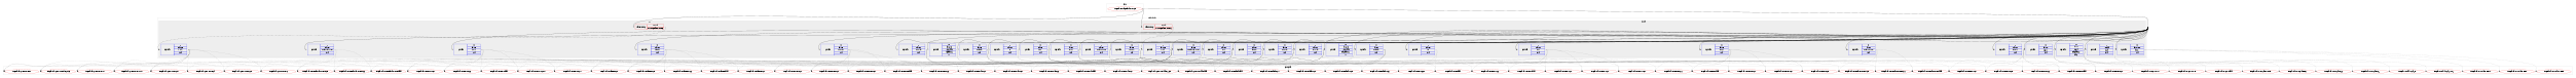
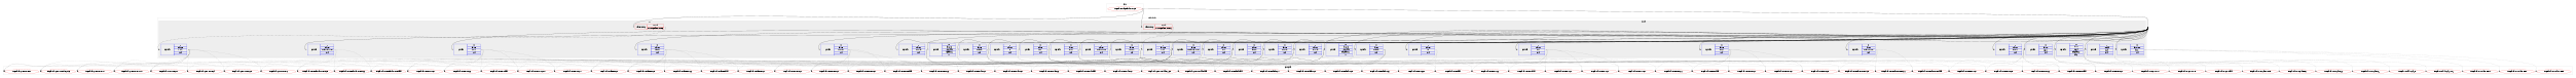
  digraph {
    compound=true
    concentrate=true
    fontname=Helvetica
    fontsize=10
    newrank=true
    rankdir=TB
    ranksep=1.5
    node [color=red fontname=Helvetica fontsize=10]
    edge [arrowhead=vee headport=w style=dotted tailport=e weight=100]
    n1 [label="portage://ros-meta/geometry2-0.6.3" width=4]
    n2 [color=blue label=<<TABLE BORDER="0" CELLBORDER="1" CELLSPACING="0" CELLPADDING="4" WIDTH="220"><TR><TD ROWSPAN="6" CELLPADDING="30">pack_dep</TD></TR><TR><TD WIDTH="110">no</TD></TR><TR><TD>dev-lang</TD></TR><TR><TD>python</TD></TR><TR><TD>none</TD></TR><TR><TD></TD></TR></TABLE>> shape=none]
    n3 [label=<<TABLE BORDER="0" CELLBORDER="1" CELLSPACING="0" CELLPADDING="4"><TR><TD ROWSPAN="3" CELLPADDING="10">use_conditional</TD></TR><TR><TD>positive</TD></TR><TR><TD>python_targets_python3_6</TD></TR></TABLE>> shape=none]
    n4 [color=blue label=<<TABLE BORDER="0" CELLBORDER="1" CELLSPACING="0" CELLPADDING="4" WIDTH="220"><TR><TD ROWSPAN="6" CELLPADDING="30">pack_dep</TD></TR><TR><TD WIDTH="110">no</TD></TR><TR><TD>dev-lang</TD></TR><TR><TD>python-exec</TD></TR><TR><TD>greaterequal</TD></TR><TR><TD>2</TD></TR></TABLE>> shape=none]
    n5 [color=blue label=<<TABLE BORDER="0" CELLBORDER="1" CELLSPACING="0" CELLPADDING="4" WIDTH="220"><TR><TD ROWSPAN="6" CELLPADDING="30">pack_dep</TD></TR><TR><TD WIDTH="110">no</TD></TR><TR><TD>dev-python</TD></TR><TR><TD>empy</TD></TR><TR><TD>none</TD></TR><TR><TD></TD></TR></TABLE>> shape=none]
    n6 [color=blue label=<<TABLE BORDER="0" CELLBORDER="1" CELLSPACING="0" CELLPADDING="4" WIDTH="220"><TR><TD ROWSPAN="6" CELLPADDING="30">pack_dep</TD></TR><TR><TD WIDTH="110">no</TD></TR><TR><TD>dev-ros</TD></TR><TR><TD>test_tf2</TD></TR><TR><TD>none</TD></TR><TR><TD></TD></TR></TABLE>> shape=none]
    n7 [color=blue label=<<TABLE BORDER="0" CELLBORDER="1" CELLSPACING="0" CELLPADDING="4" WIDTH="220"><TR><TD ROWSPAN="6" CELLPADDING="30">pack_dep</TD></TR><TR><TD WIDTH="110">no</TD></TR><TR><TD>dev-ros</TD></TR><TR><TD>tf2</TD></TR><TR><TD>none</TD></TR><TR><TD></TD></TR></TABLE>> shape=none]
    n8 [color=blue label=<<TABLE BORDER="0" CELLBORDER="1" CELLSPACING="0" CELLPADDING="4" WIDTH="220"><TR><TD ROWSPAN="6" CELLPADDING="30">pack_dep</TD></TR><TR><TD WIDTH="110">no</TD></TR><TR><TD>dev-ros</TD></TR><TR><TD>tf2_bullet</TD></TR><TR><TD>none</TD></TR><TR><TD></TD></TR></TABLE>> shape=none]
    n9 [color=blue label=<<TABLE BORDER="0" CELLBORDER="1" CELLSPACING="0" CELLPADDING="4" WIDTH="220"><TR><TD ROWSPAN="6" CELLPADDING="30">pack_dep</TD></TR><TR><TD WIDTH="110">no</TD></TR><TR><TD>dev-ros</TD></TR><TR><TD>tf2_eigen</TD></TR><TR><TD>none</TD></TR><TR><TD></TD></TR></TABLE>> shape=none]
    n10 [color=blue label=<<TABLE BORDER="0" CELLBORDER="1" CELLSPACING="0" CELLPADDING="4" WIDTH="220"><TR><TD ROWSPAN="6" CELLPADDING="30">pack_dep</TD></TR><TR><TD WIDTH="110">no</TD></TR><TR><TD>dev-ros</TD></TR><TR><TD>tf2_geometry_msgs</TD></TR><TR><TD>none</TD></TR><TR><TD></TD></TR></TABLE>> shape=none]
    n11 [color=blue label=<<TABLE BORDER="0" CELLBORDER="1" CELLSPACING="0" CELLPADDING="4" WIDTH="220"><TR><TD ROWSPAN="6" CELLPADDING="30">pack_dep</TD></TR><TR><TD WIDTH="110">no</TD></TR><TR><TD>dev-ros</TD></TR><TR><TD>tf2_kdl</TD></TR><TR><TD>none</TD></TR><TR><TD></TD></TR></TABLE>> shape=none]
    n12 [color=blue label=<<TABLE BORDER="0" CELLBORDER="1" CELLSPACING="0" CELLPADDING="4" WIDTH="220"><TR><TD ROWSPAN="6" CELLPADDING="30">pack_dep</TD></TR><TR><TD WIDTH="110">no</TD></TR><TR><TD>dev-ros</TD></TR><TR><TD>tf2_msgs</TD></TR><TR><TD>none</TD></TR><TR><TD></TD></TR></TABLE>> shape=none]
    n13 [color=blue label=<<TABLE BORDER="0" CELLBORDER="1" CELLSPACING="0" CELLPADDING="4" WIDTH="220"><TR><TD ROWSPAN="6" CELLPADDING="30">pack_dep</TD></TR><TR><TD WIDTH="110">no</TD></TR><TR><TD>dev-ros</TD></TR><TR><TD>tf2_py</TD></TR><TR><TD>none</TD></TR><TR><TD></TD></TR></TABLE>> shape=none]
    n14 [color=blue label=<<TABLE BORDER="0" CELLBORDER="1" CELLSPACING="0" CELLPADDING="4" WIDTH="220"><TR><TD ROWSPAN="6" CELLPADDING="30">pack_dep</TD></TR><TR><TD WIDTH="110">no</TD></TR><TR><TD>dev-ros</TD></TR><TR><TD>tf2_ros</TD></TR><TR><TD>none</TD></TR><TR><TD></TD></TR></TABLE>> shape=none]
    n15 [color=blue label=<<TABLE BORDER="0" CELLBORDER="1" CELLSPACING="0" CELLPADDING="4" WIDTH="220"><TR><TD ROWSPAN="6" CELLPADDING="30">pack_dep</TD></TR><TR><TD WIDTH="110">no</TD></TR><TR><TD>dev-ros</TD></TR><TR><TD>tf2_sensor_msgs</TD></TR><TR><TD>none</TD></TR><TR><TD></TD></TR></TABLE>> shape=none]
    n16 [color=blue label=<<TABLE BORDER="0" CELLBORDER="1" CELLSPACING="0" CELLPADDING="4" WIDTH="220"><TR><TD ROWSPAN="6" CELLPADDING="30">pack_dep</TD></TR><TR><TD WIDTH="110">no</TD></TR><TR><TD>dev-ros</TD></TR><TR><TD>tf2_tools</TD></TR><TR><TD>none</TD></TR><TR><TD></TD></TR></TABLE>> shape=none]
    n17 [color=blue label=<<TABLE BORDER="0" CELLBORDER="1" CELLSPACING="0" CELLPADDING="4" WIDTH="220"><TR><TD ROWSPAN="6" CELLPADDING="30">pack_dep</TD></TR><TR><TD WIDTH="110">no</TD></TR><TR><TD>dev-util</TD></TR><TR><TD>catkin</TD></TR><TR><TD>none</TD></TR><TR><TD></TD></TR></TABLE>> shape=none]
    n18 [color=blue label=<<TABLE BORDER="0" CELLBORDER="1" CELLSPACING="0" CELLPADDING="4" WIDTH="220"><TR><TD ROWSPAN="6" CELLPADDING="30">pack_dep</TD></TR><TR><TD WIDTH="110">no</TD></TR><TR><TD>dev-util</TD></TR><TR><TD>cmake</TD></TR><TR><TD>greaterequal</TD></TR><TR><TD>3.9.6</TD></TR></TABLE>> shape=none]
    n19 [color=blue label=<<TABLE BORDER="0" CELLBORDER="1" CELLSPACING="0" CELLPADDING="4" WIDTH="220"><TR><TD ROWSPAN="6" CELLPADDING="30">pack_dep</TD></TR><TR><TD WIDTH="110">no</TD></TR><TR><TD>sys-devel</TD></TR><TR><TD>make</TD></TR><TR><TD>none</TD></TR><TR><TD></TD></TR></TABLE>> shape=none]
    n20 [color=blue label=<<TABLE BORDER="0" CELLBORDER="1" CELLSPACING="0" CELLPADDING="4" WIDTH="220"><TR><TD ROWSPAN="6" CELLPADDING="30">pack_dep</TD></TR><TR><TD WIDTH="110">no</TD></TR><TR><TD>dev-lang</TD></TR><TR><TD>python</TD></TR><TR><TD>none</TD></TR><TR><TD></TD></TR></TABLE>> shape=none]
    n21 [label=<<TABLE BORDER="0" CELLBORDER="1" CELLSPACING="0" CELLPADDING="4"><TR><TD ROWSPAN="3" CELLPADDING="10">use_conditional</TD></TR><TR><TD>positive</TD></TR><TR><TD>python_targets_python3_6</TD></TR></TABLE>> shape=none]
    n22 [color=blue label=<<TABLE BORDER="0" CELLBORDER="1" CELLSPACING="0" CELLPADDING="4" WIDTH="220"><TR><TD ROWSPAN="6" CELLPADDING="30">pack_dep</TD></TR><TR><TD WIDTH="110">no</TD></TR><TR><TD>dev-lang</TD></TR><TR><TD>python-exec</TD></TR><TR><TD>greaterequal</TD></TR><TR><TD>2</TD></TR></TABLE>> shape=none]
    n23 [color=blue label=<<TABLE BORDER="0" CELLBORDER="1" CELLSPACING="0" CELLPADDING="4" WIDTH="220"><TR><TD ROWSPAN="6" CELLPADDING="30">pack_dep</TD></TR><TR><TD WIDTH="110">no</TD></TR><TR><TD>dev-ros</TD></TR><TR><TD>test_tf2</TD></TR><TR><TD>none</TD></TR><TR><TD></TD></TR></TABLE>> shape=none]
    n24 [color=blue label=<<TABLE BORDER="0" CELLBORDER="1" CELLSPACING="0" CELLPADDING="4" WIDTH="220"><TR><TD ROWSPAN="6" CELLPADDING="30">pack_dep</TD></TR><TR><TD WIDTH="110">no</TD></TR><TR><TD>dev-ros</TD></TR><TR><TD>tf2</TD></TR><TR><TD>none</TD></TR><TR><TD></TD></TR></TABLE>> shape=none]
    n25 [color=blue label=<<TABLE BORDER="0" CELLBORDER="1" CELLSPACING="0" CELLPADDING="4" WIDTH="220"><TR><TD ROWSPAN="6" CELLPADDING="30">pack_dep</TD></TR><TR><TD WIDTH="110">no</TD></TR><TR><TD>dev-ros</TD></TR><TR><TD>tf2_bullet</TD></TR><TR><TD>none</TD></TR><TR><TD></TD></TR></TABLE>> shape=none]
    n26 [color=blue label=<<TABLE BORDER="0" CELLBORDER="1" CELLSPACING="0" CELLPADDING="4" WIDTH="220"><TR><TD ROWSPAN="6" CELLPADDING="30">pack_dep</TD></TR><TR><TD WIDTH="110">no</TD></TR><TR><TD>dev-ros</TD></TR><TR><TD>tf2_eigen</TD></TR><TR><TD>none</TD></TR><TR><TD></TD></TR></TABLE>> shape=none]
    n27 [color=blue label=<<TABLE BORDER="0" CELLBORDER="1" CELLSPACING="0" CELLPADDING="4" WIDTH="220"><TR><TD ROWSPAN="6" CELLPADDING="30">pack_dep</TD></TR><TR><TD WIDTH="110">no</TD></TR><TR><TD>dev-ros</TD></TR><TR><TD>tf2_geometry_msgs</TD></TR><TR><TD>none</TD></TR><TR><TD></TD></TR></TABLE>> shape=none]
    n28 [color=blue label=<<TABLE BORDER="0" CELLBORDER="1" CELLSPACING="0" CELLPADDING="4" WIDTH="220"><TR><TD ROWSPAN="6" CELLPADDING="30">pack_dep</TD></TR><TR><TD WIDTH="110">no</TD></TR><TR><TD>dev-ros</TD></TR><TR><TD>tf2_kdl</TD></TR><TR><TD>none</TD></TR><TR><TD></TD></TR></TABLE>> shape=none]
    n29 [color=blue label=<<TABLE BORDER="0" CELLBORDER="1" CELLSPACING="0" CELLPADDING="4" WIDTH="220"><TR><TD ROWSPAN="6" CELLPADDING="30">pack_dep</TD></TR><TR><TD WIDTH="110">no</TD></TR><TR><TD>dev-ros</TD></TR><TR><TD>tf2_msgs</TD></TR><TR><TD>none</TD></TR><TR><TD></TD></TR></TABLE>> shape=none]
    n30 [color=blue label=<<TABLE BORDER="0" CELLBORDER="1" CELLSPACING="0" CELLPADDING="4" WIDTH="220"><TR><TD ROWSPAN="6" CELLPADDING="30">pack_dep</TD></TR><TR><TD WIDTH="110">no</TD></TR><TR><TD>dev-ros</TD></TR><TR><TD>tf2_py</TD></TR><TR><TD>none</TD></TR><TR><TD></TD></TR></TABLE>> shape=none]
    n31 [color=blue label=<<TABLE BORDER="0" CELLBORDER="1" CELLSPACING="0" CELLPADDING="4" WIDTH="220"><TR><TD ROWSPAN="6" CELLPADDING="30">pack_dep</TD></TR><TR><TD WIDTH="110">no</TD></TR><TR><TD>dev-ros</TD></TR><TR><TD>tf2_ros</TD></TR><TR><TD>none</TD></TR><TR><TD></TD></TR></TABLE>> shape=none]
    n32 [color=blue label=<<TABLE BORDER="0" CELLBORDER="1" CELLSPACING="0" CELLPADDING="4" WIDTH="220"><TR><TD ROWSPAN="6" CELLPADDING="30">pack_dep</TD></TR><TR><TD WIDTH="110">no</TD></TR><TR><TD>dev-ros</TD></TR><TR><TD>tf2_sensor_msgs</TD></TR><TR><TD>none</TD></TR><TR><TD></TD></TR></TABLE>> shape=none]
    n33 [color=blue label=<<TABLE BORDER="0" CELLBORDER="1" CELLSPACING="0" CELLPADDING="4" WIDTH="220"><TR><TD ROWSPAN="6" CELLPADDING="30">pack_dep</TD></TR><TR><TD WIDTH="110">no</TD></TR><TR><TD>dev-ros</TD></TR><TR><TD>tf2_tools</TD></TR><TR><TD>none</TD></TR><TR><TD></TD></TR></TABLE>> shape=none]
    n34 [label="portage://dev-lang/python-3.9.0_alpha2" width=4]
    n35 [label="portage://dev-lang/python-3.8.1" width=4]
    n36 [label="portage://dev-lang/python-3.7.6" width=4]
    n37 [label="portage://dev-lang/python-3.7.5-r1" width=4]
    n38 [label="portage://dev-lang/python-3.6.9" width=4]
-   n39 [label="portage://dev-lang/python-3.6.10" width=4]
+   n39 [label="portage://dev-util/python-3.6.10" width=4]
    n40 [label="portage://dev-lang/python-2.7.17-r1" width=4]
    n41 [label="portage://dev-lang/python-2.7.17" width=4]
    n42 [label="portage://dev-lang/python-exec-9999" width=4]
    n43 [label="portage://dev-lang/python-exec-2.4.6-r1" width=4]
    n44 [label="portage://dev-python/empy-3.3.3" width=4]
    n45 [label="portage://dev-python/empy-3.3.2" width=4]
    n46 [label="portage://dev-python/empy-3.3-r1" width=4]
    n47 [label="portage://dev-ros/test_tf2-9999" width=4]
    n48 [label="portage://dev-ros/test_tf2-0.6.5" width=4]
    n49 [label="portage://dev-ros/test_tf2-0.6.3" width=4]
    n50 [label="portage://dev-ros/test_tf2-0.6.2" width=4]
    n51 [label="portage://dev-ros/test_tf2-0.6.1" width=4]
    n52 [label="portage://dev-ros/tf2-9999" width=4]
    n53 [label="portage://dev-ros/tf2-0.6.5-r1" width=4]
    n54 [label="portage://dev-ros/tf2_bullet-9999" width=4]
    n55 [label="portage://dev-ros/tf2_bullet-0.6.5" width=4]
    n56 [label="portage://dev-ros/tf2_bullet-0.6.3" width=4]
    n57 [label="portage://dev-ros/tf2_bullet-0.6.2" width=4]
    n58 [label="portage://dev-ros/tf2_bullet-0.6.1" width=4]
    n59 [label="portage://dev-ros/tf2_eigen-9999" width=4]
    n60 [label="portage://dev-ros/tf2_eigen-0.6.5" width=4]
    n61 [label="portage://dev-ros/tf2_eigen-0.6.3" width=4]
    n62 [label="portage://dev-ros/tf2_eigen-0.6.2" width=4]
    n63 [label="portage://dev-ros/tf2_eigen-0.6.1" width=4]
    n64 [label="portage://dev-ros/tf2_geometry_msgs-9999" width=4]
    n65 [label="portage://dev-ros/tf2_geometry_msgs-0.6.5" width=4]
    n66 [label="portage://dev-ros/tf2_geometry_msgs-0.6.3" width=4]
    n67 [label="portage://dev-ros/tf2_kdl-9999" width=4]
    n68 [label="portage://dev-ros/tf2_kdl-0.6.5" width=4]
    n69 [label="portage://dev-ros/tf2_kdl-0.6.3" width=4]
    n70 [label="portage://dev-ros/tf2_kdl-0.6.2" width=4]
    n71 [label="portage://dev-ros/tf2_kdl-0.6.1-r1" width=4]
    n72 [label="portage://dev-ros/tf2_msgs-9999" width=4]
    n73 [label="portage://dev-ros/tf2_msgs-0.6.5" width=4]
    n74 [label="portage://dev-ros/tf2_msgs-0.6.3" width=4]
    n75 [label="portage://dev-ros/tf2_msgs-0.6.2" width=4]
    n76 [label="portage://dev-ros/tf2_msgs-0.6.1" width=4]
    n77 [label="portage://dev-ros/tf2_py-9999" width=4]
    n78 [label="portage://dev-ros/tf2_py-0.6.5" width=4]
    n79 [label="portage://dev-ros/tf2_py-0.6.3" width=4]
    n80 [label="portage://dev-ros/tf2_py-0.6.2" width=4]
    n81 [label="portage://dev-ros/tf2_py-0.6.1" width=4]
    n82 [label="portage://dev-ros/tf2_ros-9999" width=4]
    n83 [label="portage://dev-ros/tf2_ros-0.6.5" width=4]
    n84 [label="portage://dev-ros/tf2_ros-0.6.3" width=4]
    n85 [label="portage://dev-ros/tf2_ros-0.6.2" width=4]
    n86 [label="portage://dev-ros/tf2_ros-0.6.1" width=4]
    n87 [label="portage://dev-ros/tf2_sensor_msgs-9999" width=4]
    n88 [label="portage://dev-ros/tf2_sensor_msgs-0.6.5" width=4]
    n89 [label="portage://dev-ros/tf2_sensor_msgs-0.6.3" width=4]
    n90 [label="portage://dev-ros/tf2_tools-9999" width=4]
    n91 [label="portage://dev-ros/tf2_tools-0.6.5" width=4]
    n92 [label="portage://dev-ros/tf2_tools-0.6.3" width=4]
    n93 [label="portage://dev-ros/tf2_tools-0.6.2" width=4]
    n94 [label="portage://dev-ros/tf2_tools-0.6.1" width=4]
    n95 [label="portage://dev-util/catkin-9999" width=4]
    n96 [label="portage://dev-util/catkin-0.7.20" width=4]
    n97 [label="portage://dev-util/catkin-0.7.17" width=4]
    n98 [label="portage://dev-util/cmake-3.17.0_rc1" width=4]
    n99 [label="portage://dev-util/cmake-3.16.4" width=4]
    n100 [label="portage://dev-util/cmake-3.14.6" width=4]
    n101 [label="portage://dev-util/cmake-3.13.5" width=4]
    n102 [label="portage://sys-devel/make-4.3" width=4]
    n103 [label="portage://sys-devel/make-4.1.1-r4" width=4]
    subgraph cluster_1 {
      color=gray
      label=<<i>ebuild</i>>
      rank=same
      n1
    }
    subgraph cluster_2 {
      color=gray
      label=<<i>dependencies</i>>
      subgraph cluster_3 {
        color=gray
        fillcolor="#eeeeee"
        label=<<i>compile</i>>
        style=filled
        subgraph sub_4 {
          color=gray
          fillcolor="#eeeeee"
          label=<<i>compile</i>>
          style=filled
          n3
          subgraph sub_5 {
            color=gray
            fillcolor="#eeeeee"
            label=<<i>compile</i>>
            style=filled
            n2
          }
        }
        subgraph sub_6 {
          color=gray
          fillcolor="#eeeeee"
          label=<<i>compile</i>>
          style=filled
          n4
        }
        subgraph sub_7 {
          color=gray
          fillcolor="#eeeeee"
          label=<<i>compile</i>>
          style=filled
          n5
        }
        subgraph sub_8 {
          color=gray
          fillcolor="#eeeeee"
          label=<<i>compile</i>>
          style=filled
          n6
        }
        subgraph sub_9 {
          color=gray
          fillcolor="#eeeeee"
          label=<<i>compile</i>>
          style=filled
          n7
        }
        subgraph sub_10 {
          color=gray
          fillcolor="#eeeeee"
          label=<<i>compile</i>>
          style=filled
          n8
        }
        subgraph sub_11 {
          color=gray
          fillcolor="#eeeeee"
          label=<<i>compile</i>>
          style=filled
          n9
        }
        subgraph sub_12 {
          color=gray
          fillcolor="#eeeeee"
          label=<<i>compile</i>>
          style=filled
          n10
        }
        subgraph sub_13 {
          color=gray
          fillcolor="#eeeeee"
          label=<<i>compile</i>>
          style=filled
          n11
        }
        subgraph sub_14 {
          color=gray
          fillcolor="#eeeeee"
          label=<<i>compile</i>>
          style=filled
          n12
        }
        subgraph sub_15 {
          color=gray
          fillcolor="#eeeeee"
          label=<<i>compile</i>>
          style=filled
          n13
        }
        subgraph sub_16 {
          color=gray
          fillcolor="#eeeeee"
          label=<<i>compile</i>>
          style=filled
          n14
        }
        subgraph sub_17 {
          color=gray
          fillcolor="#eeeeee"
          label=<<i>compile</i>>
          style=filled
          n15
        }
        subgraph sub_18 {
          color=gray
          fillcolor="#eeeeee"
          label=<<i>compile</i>>
          style=filled
          n16
        }
        subgraph sub_19 {
          color=gray
          fillcolor="#eeeeee"
          label=<<i>compile</i>>
          style=filled
          n17
        }
        subgraph sub_20 {
          color=gray
          fillcolor="#eeeeee"
          label=<<i>compile</i>>
          style=filled
          n18
        }
        subgraph sub_21 {
          color=gray
          fillcolor="#eeeeee"
          label=<<i>compile</i>>
          style=filled
          n19
        }
      }
      subgraph cluster_22 {
        color=gray
        fillcolor="#eeeeee"
        label=<<i>compile and run</i>>
        style=filled
      }
      subgraph cluster_23 {
        color=gray
        fillcolor="#eeeeee"
        label=<<i>run</i>>
        style=filled
        subgraph sub_24 {
          color=gray
          fillcolor="#eeeeee"
          label=<<i>run</i>>
          style=filled
          n21
          subgraph sub_25 {
            color=gray
            fillcolor="#eeeeee"
            label=<<i>run</i>>
            style=filled
            n20
          }
        }
        subgraph sub_26 {
          color=gray
          fillcolor="#eeeeee"
          label=<<i>run</i>>
          style=filled
          n22
        }
        subgraph sub_27 {
          color=gray
          fillcolor="#eeeeee"
          label=<<i>run</i>>
          style=filled
          n23
        }
        subgraph sub_28 {
          color=gray
          fillcolor="#eeeeee"
          label=<<i>run</i>>
          style=filled
          n24
        }
        subgraph sub_29 {
          color=gray
          fillcolor="#eeeeee"
          label=<<i>run</i>>
          style=filled
          n25
        }
        subgraph sub_30 {
          color=gray
          fillcolor="#eeeeee"
          label=<<i>run</i>>
          style=filled
          n26
        }
        subgraph sub_31 {
          color=gray
          fillcolor="#eeeeee"
          label=<<i>run</i>>
          style=filled
          n27
        }
        subgraph sub_32 {
          color=gray
          fillcolor="#eeeeee"
          label=<<i>run</i>>
          style=filled
          n28
        }
        subgraph sub_33 {
          color=gray
          fillcolor="#eeeeee"
          label=<<i>run</i>>
          style=filled
          n29
        }
        subgraph sub_34 {
          color=gray
          fillcolor="#eeeeee"
          label=<<i>run</i>>
          style=filled
          n30
        }
        subgraph sub_35 {
          color=gray
          fillcolor="#eeeeee"
          label=<<i>run</i>>
          style=filled
          n31
        }
        subgraph sub_36 {
          color=gray
          fillcolor="#eeeeee"
          label=<<i>run</i>>
          style=filled
          n32
        }
        subgraph sub_37 {
          color=gray
          fillcolor="#eeeeee"
          label=<<i>run</i>>
          style=filled
          n33
        }
      }
    }
    subgraph cluster_38 {
      color=gray
      label=<<i>candidates</i>>
      rank=same
      subgraph sub_39 {
        color=black
        label=<<i>candidates</i>>
        nodesep=1
        rank=same
        n34
        n35
        n36
        n37
        n38
        n39
        n40
        n41
      }
      subgraph sub_40 {
        color=black
        label=<<i>candidates</i>>
        nodesep=1
        rank=same
        n42
        n43
      }
      subgraph sub_41 {
        color=black
        label=<<i>candidates</i>>
        nodesep=1
        rank=same
        n44
        n45
        n46
      }
      subgraph sub_42 {
        color=black
        label=<<i>candidates</i>>
        nodesep=1
        rank=same
        n47
        n48
        n49
        n50
        n51
      }
      subgraph sub_43 {
        color=black
        label=<<i>candidates</i>>
        nodesep=1
        rank=same
        n52
        n53
      }
      subgraph sub_44 {
        color=black
        label=<<i>candidates</i>>
        nodesep=1
        rank=same
        n54
        n55
        n56
        n57
        n58
      }
      subgraph sub_45 {
        color=black
        label=<<i>candidates</i>>
        nodesep=1
        rank=same
        n59
        n60
        n61
        n62
        n63
      }
      subgraph sub_46 {
        color=black
        label=<<i>candidates</i>>
        nodesep=1
        rank=same
        n64
        n65
        n66
      }
      subgraph sub_47 {
        color=black
        label=<<i>candidates</i>>
        nodesep=1
        rank=same
        n67
        n68
        n69
        n70
        n71
      }
      subgraph sub_48 {
        color=black
        label=<<i>candidates</i>>
        nodesep=1
        rank=same
        n72
        n73
        n74
        n75
        n76
      }
      subgraph sub_49 {
        color=black
        label=<<i>candidates</i>>
        nodesep=1
        rank=same
        n77
        n78
        n79
        n80
        n81
      }
      subgraph sub_50 {
        color=black
        label=<<i>candidates</i>>
        nodesep=1
        rank=same
        n82
        n83
        n84
        n85
        n86
      }
      subgraph sub_51 {
        color=black
        label=<<i>candidates</i>>
        nodesep=1
        rank=same
        n87
        n88
        n89
      }
      subgraph sub_52 {
        color=black
        label=<<i>candidates</i>>
        nodesep=1
        rank=same
        n90
        n91
        n92
        n93
        n94
      }
      subgraph sub_53 {
        color=black
        label=<<i>candidates</i>>
        nodesep=1
        rank=same
        n95
        n96
        n97
      }
      subgraph sub_54 {
        color=black
        label=<<i>candidates</i>>
        nodesep=1
        rank=same
        n98
        n99
        n100
        n101
      }
      subgraph sub_55 {
        color=black
        label=<<i>candidates</i>>
        nodesep=1
        rank=same
        n102
        n103
      }
      subgraph sub_56 {
        color=black
        label=<<i>candidates</i>>
        nodesep=1
        rank=same
        n34
        n35
        n36
        n37
        n38
        n39
        n40
        n41
      }
      subgraph sub_57 {
        color=black
        label=<<i>candidates</i>>
        nodesep=1
        rank=same
        n42
        n43
      }
      subgraph sub_58 {
        color=black
        label=<<i>candidates</i>>
        nodesep=1
        rank=same
        n47
        n48
        n49
        n50
        n51
      }
      subgraph sub_59 {
        color=black
        label=<<i>candidates</i>>
        nodesep=1
        rank=same
        n52
        n53
      }
      subgraph sub_60 {
        color=black
        label=<<i>candidates</i>>
        nodesep=1
        rank=same
        n54
        n55
        n56
        n57
        n58
      }
      subgraph sub_61 {
        color=black
        label=<<i>candidates</i>>
        nodesep=1
        rank=same
        n59
        n60
        n61
        n62
        n63
      }
      subgraph sub_62 {
        color=black
        label=<<i>candidates</i>>
        nodesep=1
        rank=same
        n64
        n65
        n66
      }
      subgraph sub_63 {
        color=black
        label=<<i>candidates</i>>
        nodesep=1
        rank=same
        n67
        n68
        n69
        n70
        n71
      }
      subgraph sub_64 {
        color=black
        label=<<i>candidates</i>>
        nodesep=1
        rank=same
        n72
        n73
        n74
        n75
        n76
      }
      subgraph sub_65 {
        color=black
        label=<<i>candidates</i>>
        nodesep=1
        rank=same
        n77
        n78
        n79
        n80
        n81
      }
      subgraph sub_66 {
        color=black
        label=<<i>candidates</i>>
        nodesep=1
        rank=same
        n82
        n83
        n84
        n85
        n86
      }
      subgraph sub_67 {
        color=black
        label=<<i>candidates</i>>
        nodesep=1
        rank=same
        n87
        n88
        n89
      }
      subgraph sub_68 {
        color=black
        label=<<i>candidates</i>>
        nodesep=1
        rank=same
        n90
        n91
        n92
        n93
        n94
      }
    }
    n1 -> n3 [style=solid weight=20]
    n1 -> n4 [style=solid weight=20]
    n1 -> n5 [style=solid weight=20]
    n1 -> n6 [style=solid weight=20]
    n1 -> n7 [style=solid weight=20]
    n1 -> n8 [style=solid weight=20]
    n1 -> n9 [style=solid weight=20]
    n1 -> n10 [style=solid weight=20]
    n1 -> n11 [style=solid weight=20]
    n1 -> n12 [style=solid weight=20]
    n1 -> n13 [style=solid weight=20]
    n1 -> n14 [style=solid weight=20]
    n1 -> n15 [style=solid weight=20]
    n1 -> n16 [style=solid weight=20]
    n1 -> n17 [style=solid weight=20]
    n1 -> n18 [style=solid weight=20]
    n1 -> n19 [style=solid weight=20]
    n1 -> n21 [arrowhead=odot style=solid weight=20]
    n1 -> n22 [arrowhead=odot style=solid weight=20]
    n1 -> n23 [arrowhead=odot style=solid weight=20]
    n1 -> n24 [arrowhead=odot style=solid weight=20]
    n1 -> n25 [arrowhead=odot style=solid weight=20]
    n1 -> n26 [arrowhead=odot style=solid weight=20]
    n1 -> n27 [arrowhead=odot style=solid weight=20]
    n1 -> n28 [arrowhead=odot style=solid weight=20]
    n1 -> n29 [arrowhead=odot style=solid weight=20]
    n1 -> n30 [arrowhead=odot style=solid weight=20]
    n1 -> n31 [arrowhead=odot style=solid weight=20]
    n1 -> n32 [arrowhead=odot style=solid weight=20]
    n1 -> n33 [arrowhead=odot style=solid weight=20]
    n2 -> n34
    n2 -> n35
    n2 -> n36
    n2 -> n37
    n2 -> n38
    n2 -> n39
    n2 -> n40
    n2 -> n41
    n3 -> n2 [style=dashed weight=20]
    n4 -> n42
    n4 -> n43
    n5 -> n44
    n5 -> n45
    n5 -> n46
    n6 -> n47
    n6 -> n48
    n6 -> n49
    n6 -> n50
    n6 -> n51
    n7 -> n52
    n7 -> n53
    n8 -> n54
    n8 -> n55
    n8 -> n56
    n8 -> n57
    n8 -> n58
    n9 -> n59
    n9 -> n60
    n9 -> n61
    n9 -> n62
    n9 -> n63
    n10 -> n64
    n10 -> n65
    n10 -> n66
    n11 -> n67
    n11 -> n68
    n11 -> n69
    n11 -> n70
    n11 -> n71
    n12 -> n72
    n12 -> n73
    n12 -> n74
    n12 -> n75
    n12 -> n76
    n13 -> n77
    n13 -> n78
    n13 -> n79
    n13 -> n80
    n13 -> n81
    n14 -> n82
    n14 -> n83
    n14 -> n84
    n14 -> n85
    n14 -> n86
    n15 -> n87
    n15 -> n88
    n15 -> n89
    n16 -> n90
    n16 -> n91
    n16 -> n92
    n16 -> n93
    n16 -> n94
    n17 -> n95
    n17 -> n96
    n17 -> n97
    n18 -> n98
    n18 -> n99
    n18 -> n100
    n18 -> n101
    n19 -> n102
    n19 -> n103
    n20 -> n34
    n20 -> n35
    n20 -> n36
    n20 -> n37
    n20 -> n38
    n20 -> n39
    n20 -> n40
    n20 -> n41
    n21 -> n20 [style=dashed weight=20]
    n22 -> n42
    n22 -> n43
    n23 -> n47
    n23 -> n48
    n23 -> n49
    n23 -> n50
    n23 -> n51
    n24 -> n52
    n24 -> n53
    n25 -> n54
    n25 -> n55
    n25 -> n56
    n25 -> n57
    n25 -> n58
    n26 -> n59
    n26 -> n60
    n26 -> n61
    n26 -> n62
    n26 -> n63
    n27 -> n64
    n27 -> n65
    n27 -> n66
    n28 -> n67
    n28 -> n68
    n28 -> n69
    n28 -> n70
    n28 -> n71
    n29 -> n72
    n29 -> n73
    n29 -> n74
    n29 -> n75
    n29 -> n76
    n30 -> n77
    n30 -> n78
    n30 -> n79
    n30 -> n80
    n30 -> n81
    n31 -> n82
    n31 -> n83
    n31 -> n84
    n31 -> n85
    n31 -> n86
    n32 -> n87
    n32 -> n88
    n32 -> n89
    n33 -> n90
    n33 -> n91
    n33 -> n92
    n33 -> n93
    n33 -> n94
  }
